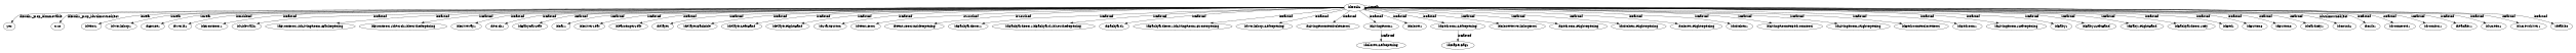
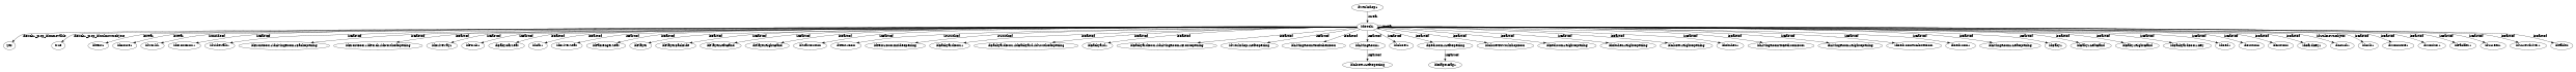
  digraph {
    node [node_type=entity_node]
    edge [edge_type=relationship]
    idDock1
    yes [node_type=property_node]
    true [node_type=property_node]
    idTent1
    idWorkshop1
    idHouse1
    idWorld1
    idFrontDoor1
    idSidewalk1
    idFrontDoor1idLivingRoom1BackOpening
    idFrontDoor1idPorch1idNorthOfOpening
    idDriveway1
    idPorch1
    idBabyCarSeat
    idCar1
    idDriverSeat
    idPassengerSeat
    idPlayer
    idPlayerBackside
    idPlayerLeftHand
    idPlayerRightHand
    idStartButton
    idTent1Door
    idTent1DoorInsideOpening
    idBackyardDoor1
    idBackyardDoor1idBackyard1idSouthOfOpening
    idBackyard1
    idBackyardDoor1idLivingRoom1FrontOpening
    idWorkshop1LeftOpening
    idLivingRoomToKitchenDoor
    idLivingRoom1
    idCloset1
    idBedroom1LeftOpening
    idClosetToWorkshopDoor
    idBedroom1RightOpening
    idKitchen1RightOpening
    idCloset1RightOpening
    idKitchen1
    idLivingRoomToBedroomDoor
    idLivingRoom1RightOpening
    idBedroomToClosetDoor
    idBedroom1
    idLivingRoom1LeftOpening
    idBaby1
    idBaby1LeftHand
    idBaby1RightHand
    idBackyardDoor1Key
    idBed1
    n49 [label=idButton8]
    idButton2
    idCardKey1
    idCouch1
    idCrib1
    idMomNote1
    idMonitor1
    idPacifier1
    idScreen1
    idScrewdriver1
    n59 [label=idTable2]
    idCloset1LeftOpening
    idDiaperBag1
    idDock1 -> idDock1 [label=isNear]
    idDock1 -> yes [edge_type=property label=idDock1_prop_idImmovable]
    idDock1 -> true [edge_type=property label=idDock1_prop_idUnknownObject]
    idDock1 -> idTent1 [label=isNear]
-   idDock1 -> idWorkshop1 [label=isNear]
+   idWorkshop1 -> idDock1 [label=isNear]
    idDock1 -> idHouse1 [label=isNear]
    idDock1 -> idWorld1 [label=isInsideOf]
    idDock1 -> idFrontDoor1 [label=isEastOf]
    idDock1 -> idSidewalk1 [label=isEastOf]
    idDock1 -> idFrontDoor1idLivingRoom1BackOpening [label=isEastOf]
    idDock1 -> idFrontDoor1idPorch1idNorthOfOpening [label=isEastOf]
    idDock1 -> idDriveway1 [label=isEastOf]
    idDock1 -> idPorch1 [label=isEastOf]
    idDock1 -> idBabyCarSeat [label=isEastOf]
    idDock1 -> idCar1 [label=isEastOf]
    idDock1 -> idDriverSeat [label=isEastOf]
    idDock1 -> idPassengerSeat [label=isEastOf]
    idDock1 -> idPlayer [label=isEastOf]
    idDock1 -> idPlayerBackside [label=isEastOf]
    idDock1 -> idPlayerLeftHand [label=isEastOf]
    idDock1 -> idPlayerRightHand [label=isEastOf]
    idDock1 -> idStartButton [label=isEastOf]
    idDock1 -> idTent1Door [label=isSouthOf]
    idDock1 -> idTent1DoorInsideOpening [label=isSouthOf]
    idDock1 -> idBackyardDoor1 [label=isEastOf]
    idDock1 -> idBackyardDoor1idBackyard1idSouthOfOpening [label=isEastOf]
    idDock1 -> idBackyard1 [label=isEastOf]
    idDock1 -> idBackyardDoor1idLivingRoom1FrontOpening [label=isEastOf]
    idDock1 -> idWorkshop1LeftOpening [label=isEastOf]
    idDock1 -> idLivingRoomToKitchenDoor [label=isEastOf]
    idDock1 -> idLivingRoom1 [label=isEastOf]
    idDock1 -> idCloset1 [label=isEastOf]
    idDock1 -> idBedroom1LeftOpening [label=isEastOf]
    idDock1 -> idClosetToWorkshopDoor [label=isEastOf]
    idDock1 -> idBedroom1RightOpening [label=isEastOf]
    idDock1 -> idKitchen1RightOpening [label=isEastOf]
    idDock1 -> idCloset1RightOpening [label=isEastOf]
    idDock1 -> idKitchen1 [label=isEastOf]
    idDock1 -> idLivingRoomToBedroomDoor [label=isEastOf]
    idDock1 -> idLivingRoom1RightOpening [label=isEastOf]
    idDock1 -> idBedroomToClosetDoor [label=isEastOf]
    idDock1 -> idBedroom1 [label=isEastOf]
    idDock1 -> idLivingRoom1LeftOpening [label=isEastOf]
    idDock1 -> idBaby1 [label=isEastOf]
    idDock1 -> idBaby1LeftHand [label=isEastOf]
    idDock1 -> idBaby1RightHand [label=isEastOf]
    idDock1 -> idBackyardDoor1Key [label=isEastOf]
    idDock1 -> idBed1 [label=isEastOf]
    idDock1 -> n49 [label=isEastOf]
    idDock1 -> idButton2 [label=isEastOf]
    idDock1 -> idCardKey1 [label=isEastOf]
    idDock1 -> idCouch1 [label=idUnknownObject]
    idDock1 -> idCrib1 [label=isEastOf]
    idDock1 -> idMomNote1 [label=isEastOf]
    idDock1 -> idMonitor1 [label=isEastOf]
    idDock1 -> idPacifier1 [label=isEastOf]
    idDock1 -> idScreen1 [label=isEastOf]
    idDock1 -> idScrewdriver1 [label=isEastOf]
    idDock1 -> n59 [label=isEastOf]
    idLivingRoom1 -> idCloset1LeftOpening [label=isEastOf]
    idBedroom1LeftOpening -> idDiaperBag1 [label=isEastOf]
  }
